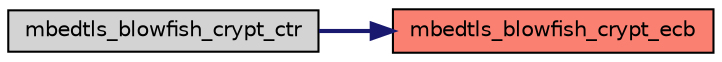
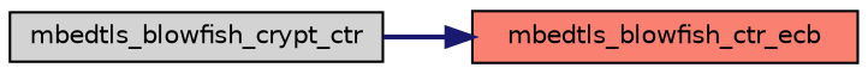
  digraph {
    rankdir=LR
    node [color=black fontname=Helvetica fontsize=10 shape=record style=filled]
    n1 [fillcolor=lightgrey fontcolor=black height=0.2 label=mbedtls_blowfish_crypt_ctr width=0.4]
-   n2 [fillcolor=salmon height=0.2 label=mbedtls_blowfish_crypt_ecb width=0.4]
+   n2 [fillcolor=salmon height=0.2 label=mbedtls_blowfish_ctr_ecb width=0.4]
    n1 -> n2 [color=midnightblue fontname=Helvetica fontsize=10 labelfontname=Helvetica labelfontsize=10 style=bold]
  }
